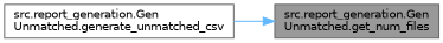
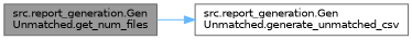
  digraph {
    rankdir=RL
    node [fontname=Helvetica fontsize=10 shape=box style=filled]
    n1 [color=gray40 fillcolor=grey60 fontcolor=black height=0.2 label="src.report_generation.Gen\lUnmatched.get_num_files" width=0.4]
    n2 [color=grey40 fillcolor=white height=0.2 label="src.report_generation.Gen\lUnmatched.generate_unmatched_csv" width=0.4]
-   n1 -> n2 [color=steelblue1 dir=back fontname=Helvetica fontsize=10 labelfontname=Helvetica labelfontsize=10 style=solid]
+   n2 -> n1 [color=steelblue1 dir=back fontname=Helvetica fontsize=10 labelfontname=Helvetica labelfontsize=10 style=solid]
  }
